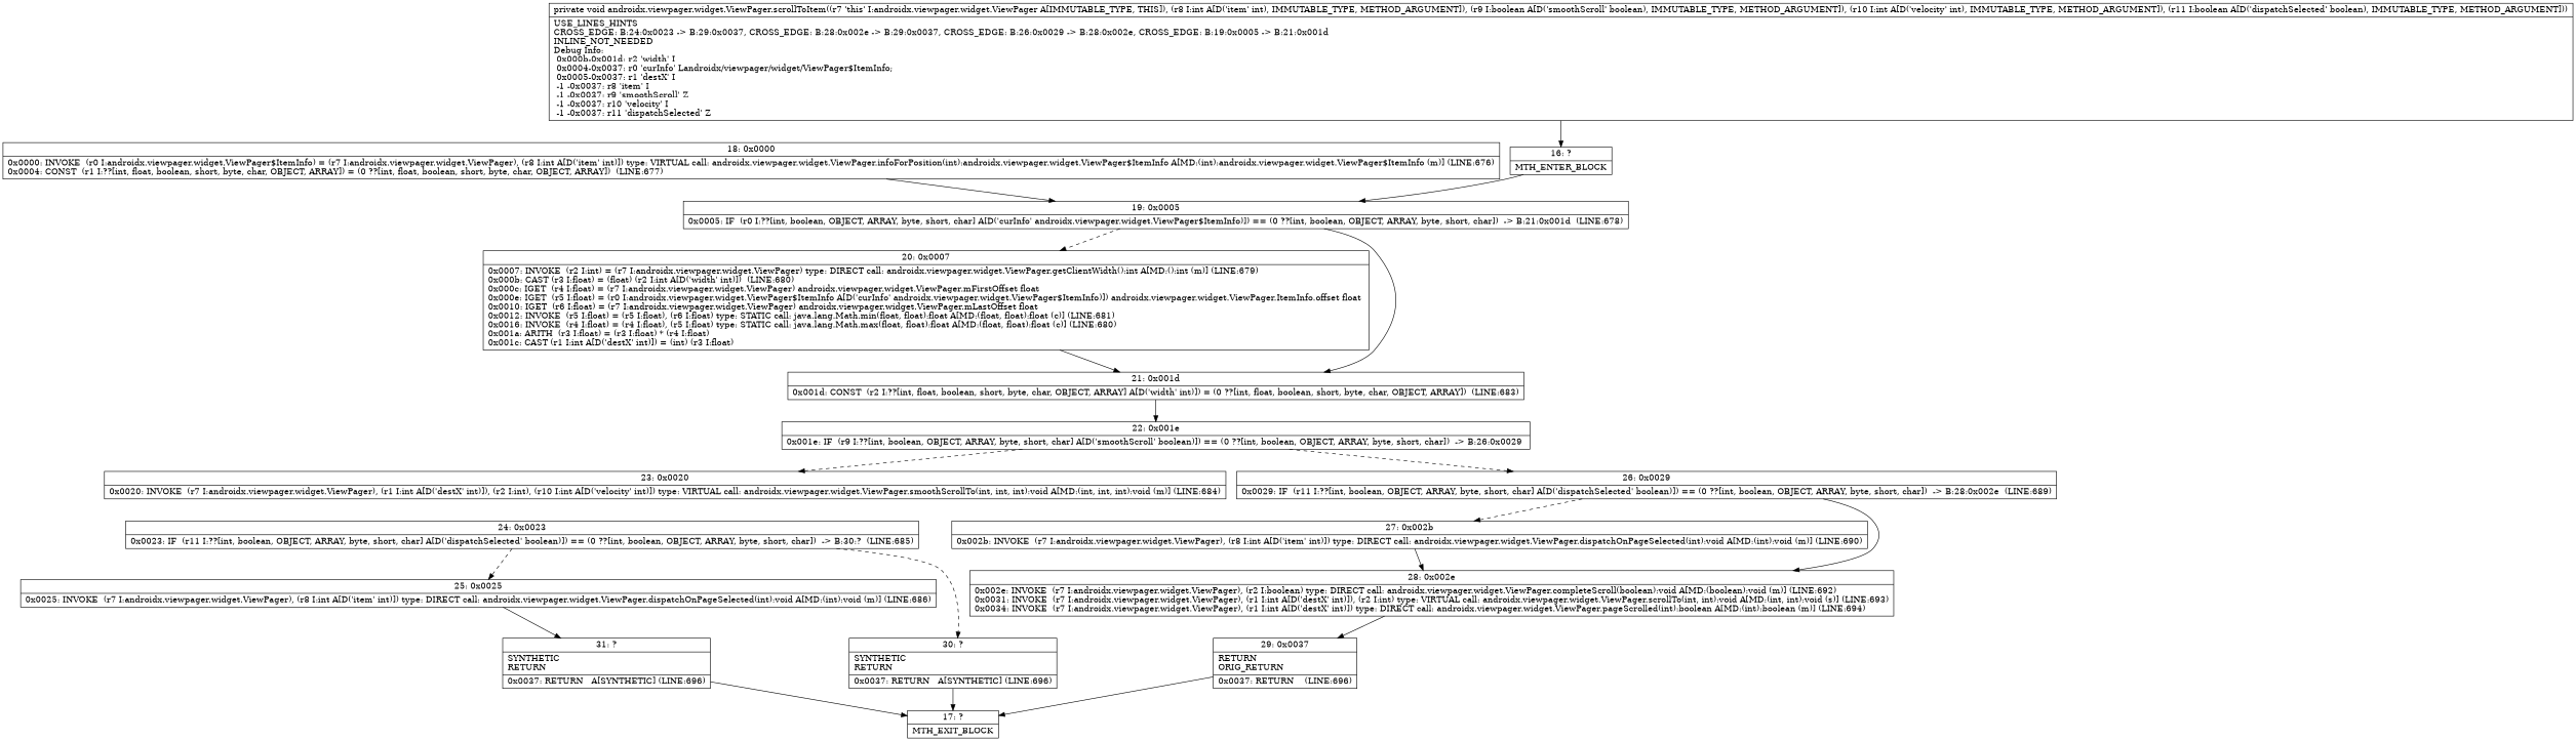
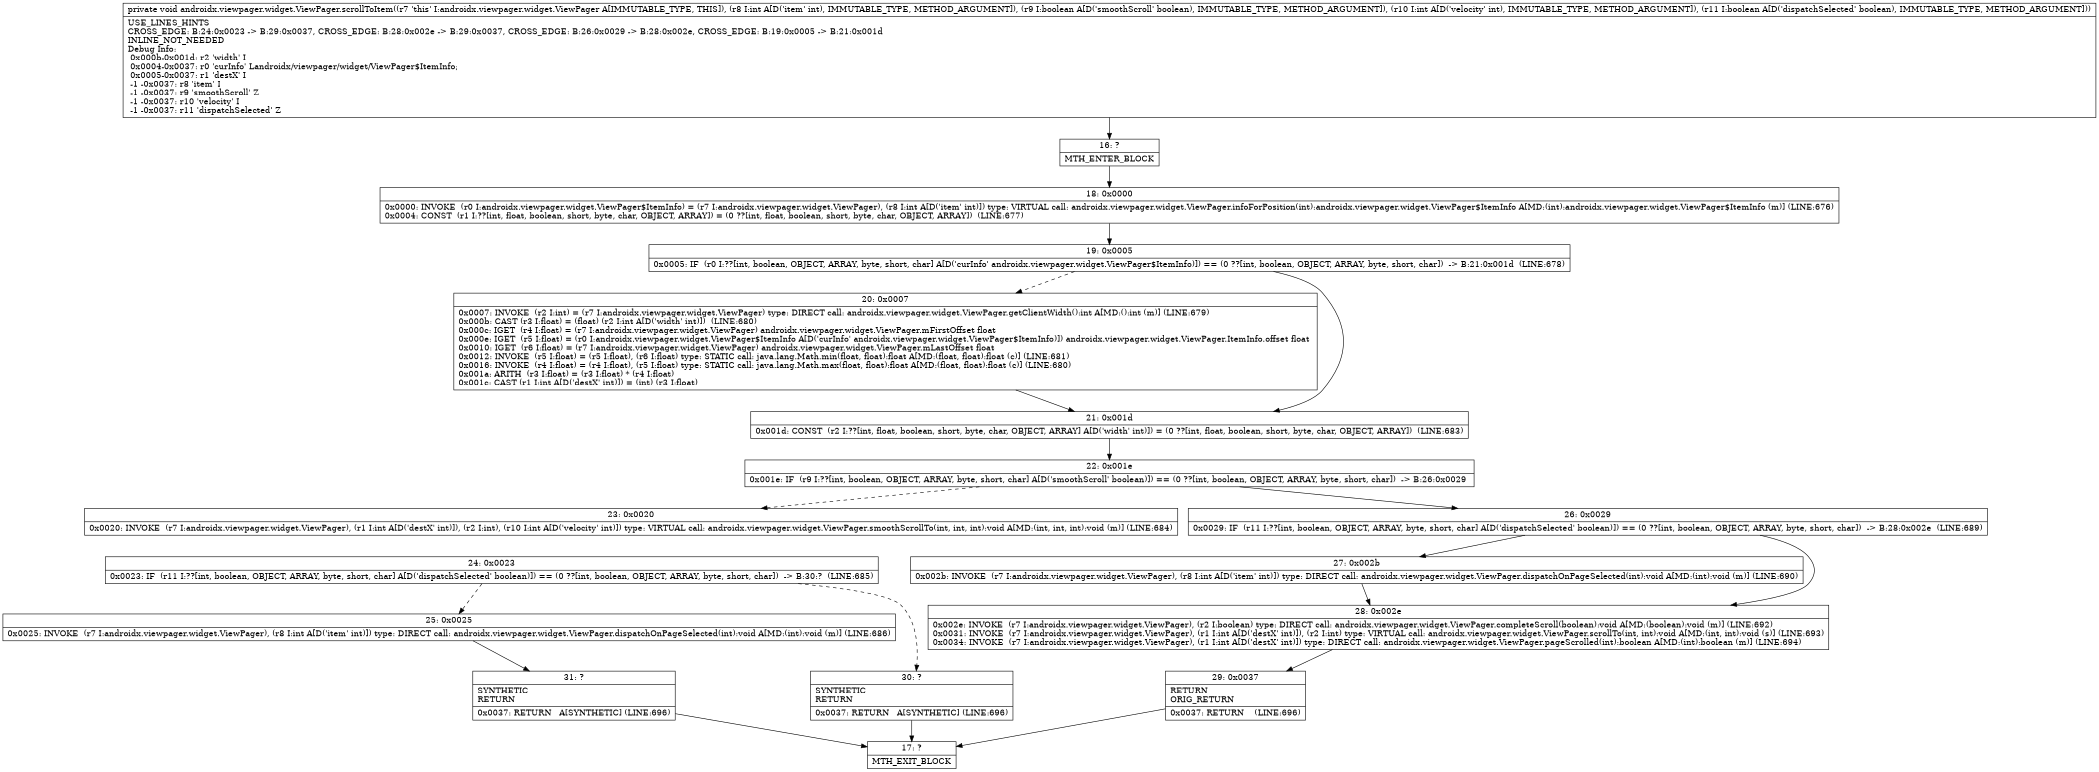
  digraph {
    node [shape=record]
    n1 [label="{16\:\ ?|MTH_ENTER_BLOCK\l}"]
    n2 [label="{18\:\ 0x0000|0x0000: INVOKE  (r0 I:androidx.viewpager.widget.ViewPager$ItemInfo) = (r7 I:androidx.viewpager.widget.ViewPager), (r8 I:int A[D('item' int)]) type: VIRTUAL call: androidx.viewpager.widget.ViewPager.infoForPosition(int):androidx.viewpager.widget.ViewPager$ItemInfo A[MD:(int):androidx.viewpager.widget.ViewPager$ItemInfo (m)] (LINE:676)\l0x0004: CONST  (r1 I:??[int, float, boolean, short, byte, char, OBJECT, ARRAY]) = (0 ??[int, float, boolean, short, byte, char, OBJECT, ARRAY])  (LINE:677)\l}"]
    n3 [label="{19\:\ 0x0005|0x0005: IF  (r0 I:??[int, boolean, OBJECT, ARRAY, byte, short, char] A[D('curInfo' androidx.viewpager.widget.ViewPager$ItemInfo)]) == (0 ??[int, boolean, OBJECT, ARRAY, byte, short, char])  \-\> B:21:0x001d  (LINE:678)\l}"]
    n4 [label="{20\:\ 0x0007|0x0007: INVOKE  (r2 I:int) = (r7 I:androidx.viewpager.widget.ViewPager) type: DIRECT call: androidx.viewpager.widget.ViewPager.getClientWidth():int A[MD:():int (m)] (LINE:679)\l0x000b: CAST (r3 I:float) = (float) (r2 I:int A[D('width' int)])  (LINE:680)\l0x000c: IGET  (r4 I:float) = (r7 I:androidx.viewpager.widget.ViewPager) androidx.viewpager.widget.ViewPager.mFirstOffset float \l0x000e: IGET  (r5 I:float) = (r0 I:androidx.viewpager.widget.ViewPager$ItemInfo A[D('curInfo' androidx.viewpager.widget.ViewPager$ItemInfo)]) androidx.viewpager.widget.ViewPager.ItemInfo.offset float \l0x0010: IGET  (r6 I:float) = (r7 I:androidx.viewpager.widget.ViewPager) androidx.viewpager.widget.ViewPager.mLastOffset float \l0x0012: INVOKE  (r5 I:float) = (r5 I:float), (r6 I:float) type: STATIC call: java.lang.Math.min(float, float):float A[MD:(float, float):float (c)] (LINE:681)\l0x0016: INVOKE  (r4 I:float) = (r4 I:float), (r5 I:float) type: STATIC call: java.lang.Math.max(float, float):float A[MD:(float, float):float (c)] (LINE:680)\l0x001a: ARITH  (r3 I:float) = (r3 I:float) * (r4 I:float) \l0x001c: CAST (r1 I:int A[D('destX' int)]) = (int) (r3 I:float) \l}"]
    n5 [label="{21\:\ 0x001d|0x001d: CONST  (r2 I:??[int, float, boolean, short, byte, char, OBJECT, ARRAY] A[D('width' int)]) = (0 ??[int, float, boolean, short, byte, char, OBJECT, ARRAY])  (LINE:683)\l}"]
    n6 [label="{22\:\ 0x001e|0x001e: IF  (r9 I:??[int, boolean, OBJECT, ARRAY, byte, short, char] A[D('smoothScroll' boolean)]) == (0 ??[int, boolean, OBJECT, ARRAY, byte, short, char])  \-\> B:26:0x0029 \l}"]
    n7 [label="{23\:\ 0x0020|0x0020: INVOKE  (r7 I:androidx.viewpager.widget.ViewPager), (r1 I:int A[D('destX' int)]), (r2 I:int), (r10 I:int A[D('velocity' int)]) type: VIRTUAL call: androidx.viewpager.widget.ViewPager.smoothScrollTo(int, int, int):void A[MD:(int, int, int):void (m)] (LINE:684)\l}"]
    n8 [label="{26\:\ 0x0029|0x0029: IF  (r11 I:??[int, boolean, OBJECT, ARRAY, byte, short, char] A[D('dispatchSelected' boolean)]) == (0 ??[int, boolean, OBJECT, ARRAY, byte, short, char])  \-\> B:28:0x002e  (LINE:689)\l}"]
    n9 [label="{27\:\ 0x002b|0x002b: INVOKE  (r7 I:androidx.viewpager.widget.ViewPager), (r8 I:int A[D('item' int)]) type: DIRECT call: androidx.viewpager.widget.ViewPager.dispatchOnPageSelected(int):void A[MD:(int):void (m)] (LINE:690)\l}"]
    n10 [label="{28\:\ 0x002e|0x002e: INVOKE  (r7 I:androidx.viewpager.widget.ViewPager), (r2 I:boolean) type: DIRECT call: androidx.viewpager.widget.ViewPager.completeScroll(boolean):void A[MD:(boolean):void (m)] (LINE:692)\l0x0031: INVOKE  (r7 I:androidx.viewpager.widget.ViewPager), (r1 I:int A[D('destX' int)]), (r2 I:int) type: VIRTUAL call: androidx.viewpager.widget.ViewPager.scrollTo(int, int):void A[MD:(int, int):void (s)] (LINE:693)\l0x0034: INVOKE  (r7 I:androidx.viewpager.widget.ViewPager), (r1 I:int A[D('destX' int)]) type: DIRECT call: androidx.viewpager.widget.ViewPager.pageScrolled(int):boolean A[MD:(int):boolean (m)] (LINE:694)\l}"]
    n11 [label="{24\:\ 0x0023|0x0023: IF  (r11 I:??[int, boolean, OBJECT, ARRAY, byte, short, char] A[D('dispatchSelected' boolean)]) == (0 ??[int, boolean, OBJECT, ARRAY, byte, short, char])  \-\> B:30:?  (LINE:685)\l}"]
    n12 [label="{25\:\ 0x0025|0x0025: INVOKE  (r7 I:androidx.viewpager.widget.ViewPager), (r8 I:int A[D('item' int)]) type: DIRECT call: androidx.viewpager.widget.ViewPager.dispatchOnPageSelected(int):void A[MD:(int):void (m)] (LINE:686)\l}"]
    n13 [label="{30\:\ ?|SYNTHETIC\lRETURN\l|0x0037: RETURN   A[SYNTHETIC] (LINE:696)\l}"]
    n14 [label="{31\:\ ?|SYNTHETIC\lRETURN\l|0x0037: RETURN   A[SYNTHETIC] (LINE:696)\l}"]
    n15 [label="{17\:\ ?|MTH_EXIT_BLOCK\l}"]
    n16 [label="{29\:\ 0x0037|RETURN\lORIG_RETURN\l|0x0037: RETURN    (LINE:696)\l}"]
    n17 [label="{private void androidx.viewpager.widget.ViewPager.scrollToItem((r7 'this' I:androidx.viewpager.widget.ViewPager A[IMMUTABLE_TYPE, THIS]), (r8 I:int A[D('item' int), IMMUTABLE_TYPE, METHOD_ARGUMENT]), (r9 I:boolean A[D('smoothScroll' boolean), IMMUTABLE_TYPE, METHOD_ARGUMENT]), (r10 I:int A[D('velocity' int), IMMUTABLE_TYPE, METHOD_ARGUMENT]), (r11 I:boolean A[D('dispatchSelected' boolean), IMMUTABLE_TYPE, METHOD_ARGUMENT]))  | USE_LINES_HINTS\lCROSS_EDGE: B:24:0x0023 \-\> B:29:0x0037, CROSS_EDGE: B:28:0x002e \-\> B:29:0x0037, CROSS_EDGE: B:26:0x0029 \-\> B:28:0x002e, CROSS_EDGE: B:19:0x0005 \-\> B:21:0x001d\lINLINE_NOT_NEEDED\lDebug Info:\l  0x000b\-0x001d: r2 'width' I\l  0x0004\-0x0037: r0 'curInfo' Landroidx\/viewpager\/widget\/ViewPager$ItemInfo;\l  0x0005\-0x0037: r1 'destX' I\l  \-1 \-0x0037: r8 'item' I\l  \-1 \-0x0037: r9 'smoothScroll' Z\l  \-1 \-0x0037: r10 'velocity' I\l  \-1 \-0x0037: r11 'dispatchSelected' Z\l}"]
-   n1 -> n3
+   n1 -> n2
    n2 -> n3
    n3 -> n4 [style=dashed]
    n3 -> n5
    n4 -> n5
    n5 -> n6
    n6 -> n7 [style=dashed]
-   n6 -> n8 [style=dashed]
-   n8 -> n9 [style=dashed]
+   n6 -> n8
+   n8 -> n9 [style=solid]
    n8 -> n10
    n9 -> n10
    n10 -> n16
    n11 -> n12 [style=dashed]
    n11 -> n13 [style=dashed]
    n12 -> n14
    n13 -> n15
    n14 -> n15
    n16 -> n15
    n17 -> n1
  }
